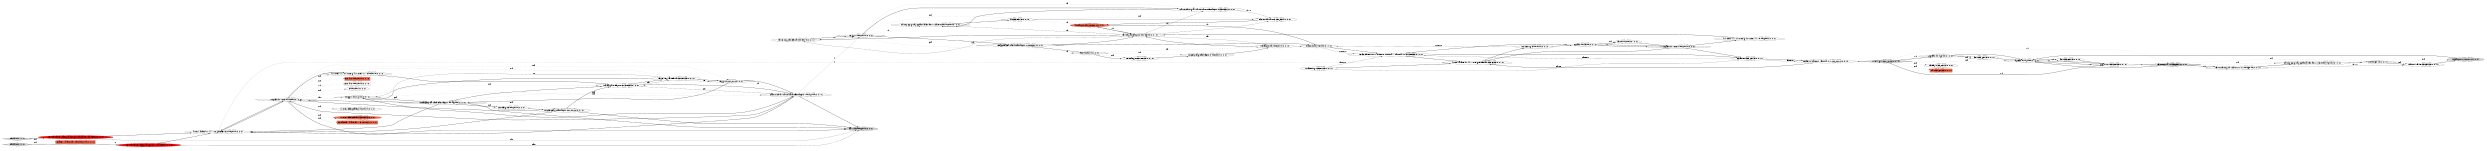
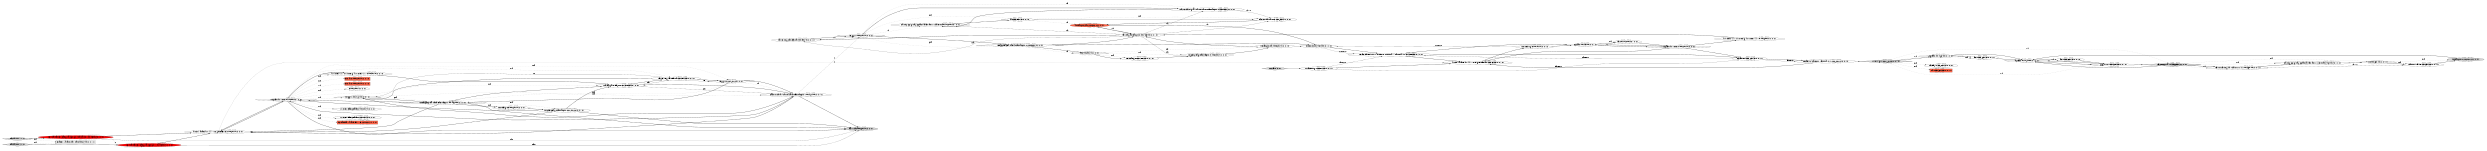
  digraph {
    fontname="DejaVu Sans"
    rankdir=LR
    node [fillcolor=white fontname="DejaVu Sans" shape=ellipse style=filled]
    edge [fontname="DejaVu Sans" style=bold]
    n1 [label="UserInfo info = users.get(user)@@@19@@@['0', '0', '1']"]
    n2 [label="info == null@@@20@@@['0', '0', '1']" shape=diamond]
    n3 [label="userInfo.avatar = UserAvatarResolver.resolveOrNull(user,iconSize)@@@22@@@['0', '0', '1']"]
    n4 [label="UserInfo userInfo = new UserInfo(user,job,r.getTimestamp())@@@21@@@['0', '0', '1']"]
    n5 [label="info.getLastChange().before(r.getTimestamp())@@@28@@@['0', '0', '1']" shape=diamond]
    n6 [label="this@@@23@@@['0', '0', '1']" shape=diamond]
    n7 [label="canceled()@@@49@@@['0', '0', '1']" shape=diamond]
    n8 [label="return@@@50@@@['0', '0', '1']"]
    n9 [label="u == unknown@@@52@@@['0', '0', '1']" shape=diamond]
    n10 [fillcolor=lightgray label="!users.containsKey(u)@@@55@@@['0', '0', '1']" shape=diamond]
    n11 [label="UserInfo userInfo = new UserInfo(u,null,null)@@@56@@@['0', '0', '1']"]
    n12 [label="userInfo.avatar = UserAvatarResolver.resolveOrNull(u,iconSize)@@@57@@@['0', '0', '1']"]
    n13 [label="users.put(u,userInfo)@@@59@@@['0', '0', '1']"]
    n14 [label="this@@@58@@@['0', '0', '1']" shape=diamond]
    n15 [fillcolor=lightgray label="modified.add(u)@@@60@@@['0', '0', '1']"]
-   n16 [label="Entry entry@@@11@@@['1', '1', '0']" shape=box]
+   n16 [fillcolor=tomato label="Entry entry@@@11@@@['1', '1', '0']" shape=box]
    n17 [label="User.getAll()@@@48@@@['0', '0', '1']"]
    n18 [label="User user = entry.getAuthor()@@@18@@@['0', '0', '1']"]
    n19 [fillcolor=tomato label="modified.add(user)@@@25@@@['0', '0', '1']"]
    n20 [label="users.put(user,userInfo)@@@24@@@['0', '0', '1']"]
    n21 [label="modified.add(user)@@@32@@@['0', '0', '1']"]
    n22 [label="buildCount++@@@37@@@['0', '0', '1']"]
    n23 [fillcolor=red label="Map<User,UserInfo> users = new HashMap<User,UserInfo>()@@@3@@@['1', '0', '0']"]
    n24 [fillcolor=lightgray label="return users@@@25@@@['1', '1', '0']"]
    n25 [fillcolor=red label="Map<User,UserInfo> users = new HashMap<>()@@@3@@@['0', '1', '0']"]
    n26 [label="RunList<? extends Run<?,?>> runs = job.getBuilds()@@@6@@@['1', '1', '0']"]
    n27 [label="r instanceof RunWithSCM@@@8@@@['1', '1', '0']" shape=diamond]
    n28 [label="RunList<? extends Run<?,?>> builds = job.getBuilds()@@@6@@@['0', '0', '1']"]
    n29 [label="c@@@11@@@['0', '1', '0']"]
    n30 [label="info.lastChange = r.getTimestamp()@@@31@@@['0', '0', '1']"]
    n31 [label="RunWithSCM<?,?> runWithSCM = (RunWithSCM<?,?>)r@@@15@@@['0', '0', '1']"]
    n32 [fillcolor=tomato label="User u@@@48@@@['0', '0', '1']" shape=box]
    n33 [label="return@@@10@@@['0', '0', '1']"]
    n34 [label="!(r instanceof RunWithSCM)@@@12@@@['0', '0', '1']" shape=diamond]
    n35 [label="itemCount++@@@41@@@['0', '0', '1']"]
    n36 [label="canceled()@@@9@@@['0', '0', '1']" shape=diamond]
    n37 [label="progress((itemCount + 1.0 * buildCount / builds.size()) / (items.size() + 1))@@@38@@@['0', '0', '1']"]
    n38 [label="progress(1.0 * itemCount / (items.size() + 1))@@@42@@@['0', '0', '1']"]
    n39 [fillcolor=lightgray label="unknown != null@@@44@@@['0', '0', '1']" shape=diamond]
    n40 [label="info == null@@@14@@@['0', '1', '0']" shape=diamond]
    n41 [label="info.getLastChange().before(r.getTimestamp())@@@15@@@['1', '1', '0']" shape=diamond]
    n42 [label="users.put(user,new UserInfo(user,job,r.getTimestamp()))@@@14@@@['1', '1', '0']"]
    n43 [label="User user = entry.getAuthor()@@@12@@@['1', '1', '0']"]
    n44 [label="info.lastChange = r.getTimestamp()@@@17@@@['1', '1', '0']"]
    n45 [label="info.project = job@@@16@@@['1', '1', '0']"]
    n46 [label="this@@@29@@@['0', '0', '1']" shape=diamond]
    n47 [label="info == null@@@14@@@['1', '0', '0']" shape=diamond]
    n48 [label="info.project = job@@@30@@@['0', '0', '1']"]
    n49 [label="RunWithSCM<?,?> runWithSCM = (RunWithSCM<?,?>)r@@@9@@@['1', '1', '0']"]
    n50 [label="UserInfo info = users.get(user)@@@13@@@['1', '1', '0']"]
+   n51 [fillcolor=lightgray label="compute['0', '0', '1']" shape=diamond]
    n52 [label="int itemCount = 0@@@3@@@['0', '0', '1']"]
    n53 [label="runWithSCM.getChangeSets()@@@10@@@['1', '0', '0']"]
-   n54 [fillcolor=tomato label="runWithSCM.getChangeSets()@@@10@@@['1', '1', '0']"]
+   n54 [label="runWithSCM.getChangeSets()@@@10@@@['1', '1', '0']"]
    n55 [fillcolor=tomato label="ChangeLogSet<? extends Entry> c@@@10@@@['0', '1', '0']" shape=box]
    n56 [fillcolor=tomato label="Entry entry@@@11@@@['1', '0', '0']" shape=box]
    n57 [label="int buildCount = 0@@@7@@@['0', '0', '1']"]
-   n58 [fillcolor=tomato label="Collection<? extends Item> items@@@2@@@['1', '1', '0']" shape=box]
+   n58 [label="Collection<? extends Item> items@@@2@@@['1', '1', '0']" shape=box]
    n59 [label="canceled()@@@45@@@['0', '0', '1']" shape=diamond]
    n60 [label="return@@@46@@@['0', '0', '1']"]
    n61 [fillcolor=lightgray label="getUserInfo['1', '0', '0']" shape=diamond]
    n62 [fillcolor=lightgray label="getUserInfo['0', '1', '0']" shape=diamond]
    n1 -> n2
    n1 -> n2 [label=info style=solid]
    n2 -> n3 [label=true style=dotted]
    n2 -> n4
    n2 -> n4 [label=true style=dotted]
    n2 -> n5
    n2 -> n5 [label=false style=dotted]
    n2 -> n6 [label=true style=dotted]
    n3 -> n6
    n4 -> n3
    n4 -> n20 [label=userInfo style=solid]
    n5 -> n18
    n5 -> n22
    n5 -> n46
    n5 -> n46 [label=true style=dotted]
    n6 -> n19 [label=true style=dotted]
    n6 -> n20
    n6 -> n20 [label=true style=dotted]
    n7 -> n8 [label=true style=dotted]
    n7 -> n8
    n7 -> n9
    n8 -> n9
    n9 -> n7
    n9 -> n10
    n10 -> n7
    n10 -> n11 [label=true style=dotted]
    n10 -> n11
    n10 -> n12 [label=true style=dotted]
    n10 -> n14 [label=true style=dotted]
    n11 -> n12
    n11 -> n13 [label=userInfo style=solid]
    n12 -> n14
    n13 -> n15
    n14 -> n13 [label=true style=dotted]
    n14 -> n13
    n14 -> n15 [label=true style=dotted]
    n15 -> n7
    n18 -> n1
    n18 -> n1 [label=user style=solid]
    n18 -> n3 [label=user style=solid]
    n18 -> n4 [label=user style=solid]
    n18 -> n19 [label=user style=solid]
    n18 -> n20 [label=user style=solid]
-   n18 -> n21 [label=user style=solid]
+   n18 -> n30 [label=user style=solid]
    n19 -> n18
    n19 -> n22
    n20 -> n19
    n21 -> n18
    n21 -> n22
    n22 -> n37 [label=buildCount style=solid]
    n22 -> n37
    n23 -> n24 [label=users style=solid]
    n23 -> n25 [label=0 style=dashed]
    n23 -> n26
    n25 -> n24 [label=users style=solid]
    n25 -> n26
    n26 -> n27
    n26 -> n28 [label=0 style=dashed]
    n27 -> n16 [label=true style=dotted]
    n27 -> n24
    n27 -> n26
    n27 -> n29 [label=true style=dotted]
-   n27 -> n40 [label=users style=dotted]
+   n27 -> n40 [label=true style=dotted]
    n27 -> n43 [label=true style=dotted]
    n27 -> n47 [label=true style=dotted]
    n27 -> n49
    n27 -> n49 [label=true style=dotted]
    n27 -> n50 [label=true style=dotted]
    n27 -> n53 [label=true style=dotted]
    n27 -> n54 [label=true style=dotted]
    n27 -> n55 [label=true style=dotted]
    n27 -> n56 [label=true style=dotted]
    n28 -> n57
    n30 -> n21
    n31 -> n18
    n33 -> n34
    n34 -> n28
    n34 -> n31
    n34 -> n35
    n34 -> n36
    n35 -> n37 [label=itemCount style=solid]
    n35 -> n38 [label=itemCount style=solid]
    n35 -> n38
    n36 -> n33
    n36 -> n33 [label=true style=dotted]
    n36 -> n34
    n37 -> n28
    n37 -> n35
    n37 -> n36
    n38 -> n28
    n38 -> n39
-   n39 -> n7 [label=true style=dotted]
-   n39 -> n9 [label=true]
+   n39 -> n9 [label=true style=dotted]
    n39 -> n10 [label=true style=dotted]
    n39 -> n17 [label=true style=dotted]
    n39 -> n32 [label=true style=dotted]
    n39 -> n59 [label=true style=dotted]
    n39 -> n59
    n40 -> n41
    n40 -> n41 [label=false style=dotted]
    n40 -> n42 [label=true style=dotted]
    n40 -> n42
    n41 -> n24
    n41 -> n26
    n41 -> n27
    n41 -> n43
    n41 -> n44 [label=true style=dotted]
    n41 -> n45 [label=true style=dotted]
    n41 -> n45
    n42 -> n2 [label=0 style=dashed]
    n42 -> n24
    n42 -> n26
    n42 -> n27
    n42 -> n43
    n43 -> n42 [label=user style=solid]
    n43 -> n50
    n43 -> n50 [label=user style=solid]
    n44 -> n24
    n44 -> n26
    n44 -> n27
    n44 -> n43
    n45 -> n44
    n46 -> n21 [label=true style=dotted]
    n46 -> n30 [label=true style=dotted]
    n46 -> n48
    n46 -> n48 [label=true style=dotted]
    n47 -> n41 [label=false style=dotted]
    n47 -> n41
    n47 -> n42
    n47 -> n42 [label=true style=dotted]
    n48 -> n30
    n49 -> n43
    n50 -> n40
    n50 -> n40 [label=info style=solid]
    n50 -> n47 [label=info style=solid]
    n50 -> n47
+   n51 -> n52
    n52 -> n28
-   n52 -> n35 [label=userInfo style=solid]
+   n52 -> n35 [label=itemCount style=solid]
    n52 -> n37 [label=itemCount style=solid]
    n57 -> n22 [label=buildCount style=solid]
    n57 -> n36
    n59 -> n7
    n59 -> n60 [label=true style=dotted]
    n59 -> n60
    n60 -> n7
    n61 -> n23
    n61 -> n58 [label=true style=dotted]
    n62 -> n25
    n62 -> n58 [label=true style=dotted]
  }
